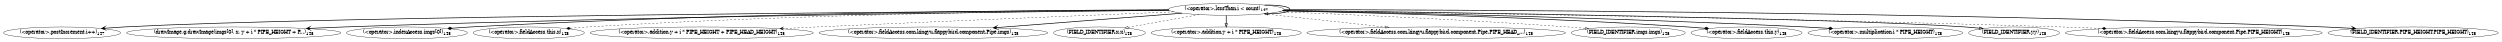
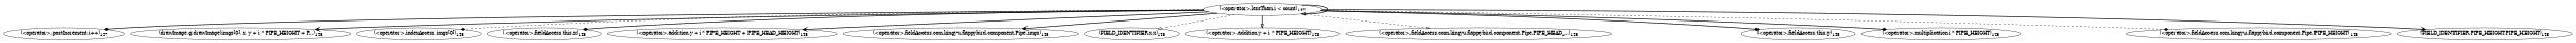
  digraph {
    fontname="DejaVu Serif"
    node [fontname="DejaVu Serif"]
    edge [arrowhead=onormal fontname="DejaVu Serif" style=bold]
    n1 [label=<(&lt;operator&gt;.lessThan,i &lt; count)<SUB>147</SUB>>]
    n2 [label=<(&lt;operator&gt;.postIncrement,i++)<SUB>147</SUB>>]
    n3 [label=<(drawImage,g.drawImage(imgs[0], x, y + i * PIPE_HEIGHT + P...)<SUB>148</SUB>>]
    n4 [label=<(&lt;operator&gt;.indexAccess,imgs[0])<SUB>148</SUB>>]
    n5 [label=<(&lt;operator&gt;.fieldAccess,this.x)<SUB>148</SUB>>]
    n6 [label=<(&lt;operator&gt;.addition,y + i * PIPE_HEIGHT + PIPE_HEAD_HEIGHT)<SUB>148</SUB>>]
    n7 [label=<(&lt;operator&gt;.fieldAccess,com.kingyu.flappybird.component.Pipe.imgs)<SUB>148</SUB>>]
    n8 [label=<(FIELD_IDENTIFIER,x,x)<SUB>148</SUB>>]
    n9 [label=<(&lt;operator&gt;.addition,y + i * PIPE_HEIGHT)<SUB>148</SUB>>]
    n10 [label=<(&lt;operator&gt;.fieldAccess,com.kingyu.flappybird.component.Pipe.PIPE_HEAD_...)<SUB>148</SUB>>]
-   n11 [label=<(FIELD_IDENTIFIER,imgs,imgs)<SUB>148</SUB>>]
    n12 [label=<(&lt;operator&gt;.fieldAccess,this.y)<SUB>148</SUB>>]
    n13 [label=<(&lt;operator&gt;.multiplication,i * PIPE_HEIGHT)<SUB>148</SUB>>]
-   n14 [label=<(FIELD_IDENTIFIER,y,y)<SUB>148</SUB>>]
    n15 [label=<(&lt;operator&gt;.fieldAccess,com.kingyu.flappybird.component.Pipe.PIPE_HEIGHT)<SUB>148</SUB>>]
    n16 [label=<(FIELD_IDENTIFIER,PIPE_HEIGHT,PIPE_HEIGHT)<SUB>148</SUB>>]
    n1 -> n1
-   n1 -> n2 [arrowhead=vee]
+   n1 -> n2 [arrowhead=diamond]
    n1 -> n3 [arrowhead=vee]
-   n1 -> n4 [arrowhead=diamond]
-   n1 -> n5 [arrowhead=diamond style=dashed]
-   n1 -> n6 [arrowhead=vee style=dashed]
+   n1 -> n4 [arrowhead=diamond style=dashed]
+   n1 -> n5 [arrowhead=diamond]
+   n1 -> n6 [arrowhead=vee]
    n1 -> n7 [arrowhead=vee]
    n1 -> n8 [style=dashed]
    n1 -> n9
    n1 -> n10 [style=dashed]
-   n1 -> n11 [style=dashed]
    n1 -> n12 [arrowhead=diamond]
    n1 -> n13 [arrowhead=diamond]
-   n1 -> n14
    n1 -> n15 [arrowhead=diamond style=dashed]
    n1 -> n16 [arrowhead=vee]
  }
